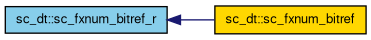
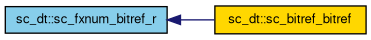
  digraph {
    rankdir=LR
    node [color=black fontname=FreeSans fontsize=10 shape=record style=filled]
    n1 [fillcolor=skyblue height=0.2 label="sc_dt::sc_fxnum_bitref_r" width=0.4]
-   n2 [fillcolor=gold height=0.2 label="sc_dt::sc_fxnum_bitref" width=0.4]
+   n2 [fillcolor=gold height=0.2 label="sc_dt::sc_bitref_bitref" width=0.4]
    n1 -> n2 [color=midnightblue dir=back fontname=FreeSans fontsize=10 labelfontname=FreeSans labelfontsize=10 style=solid]
  }
